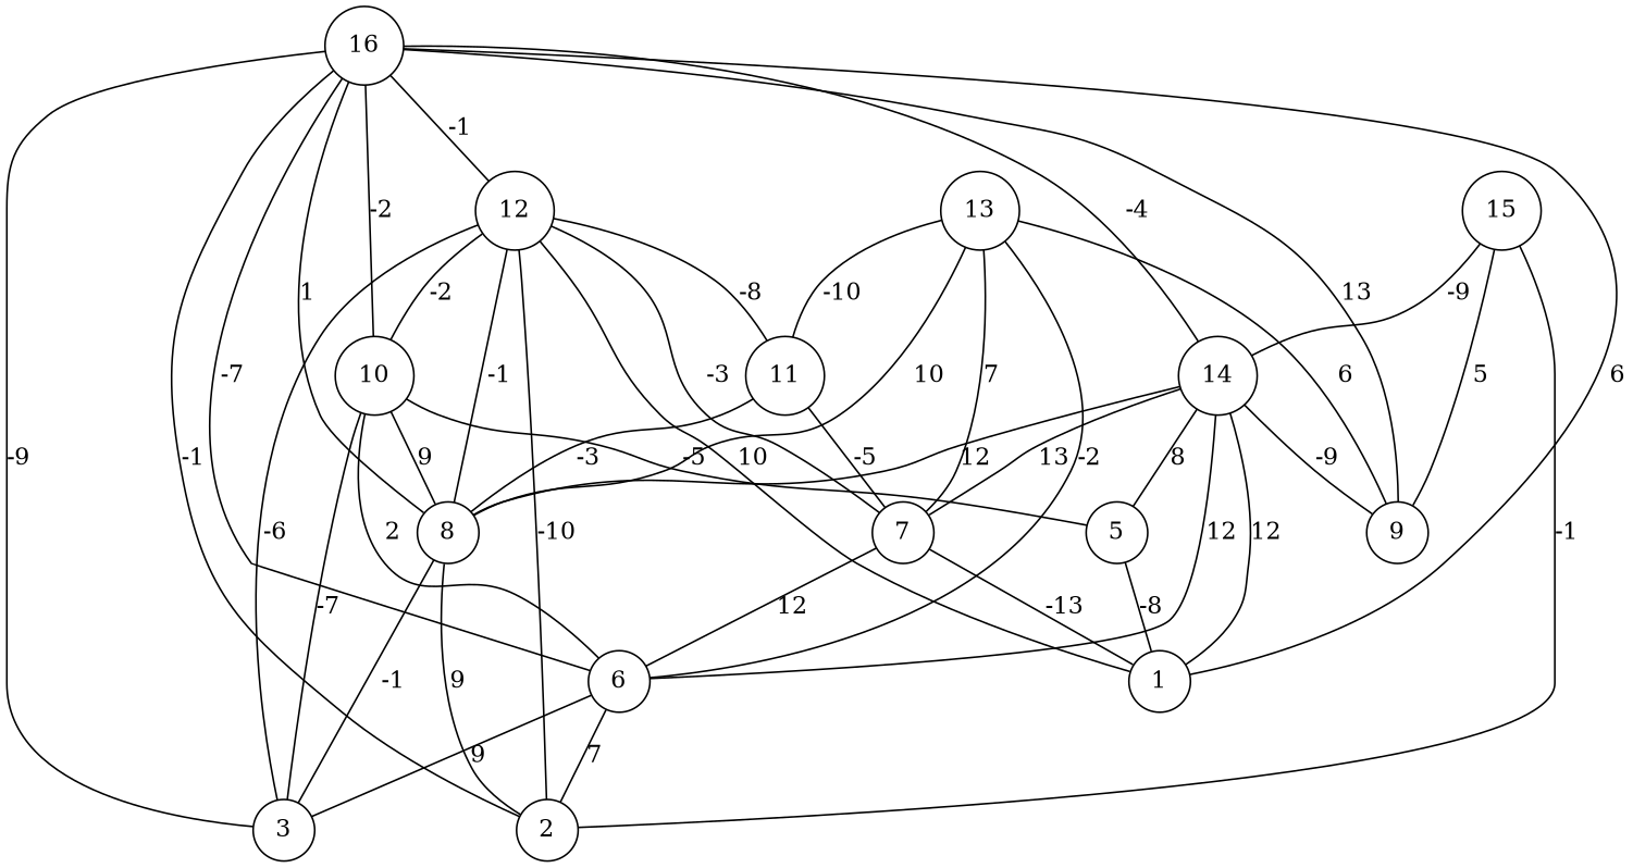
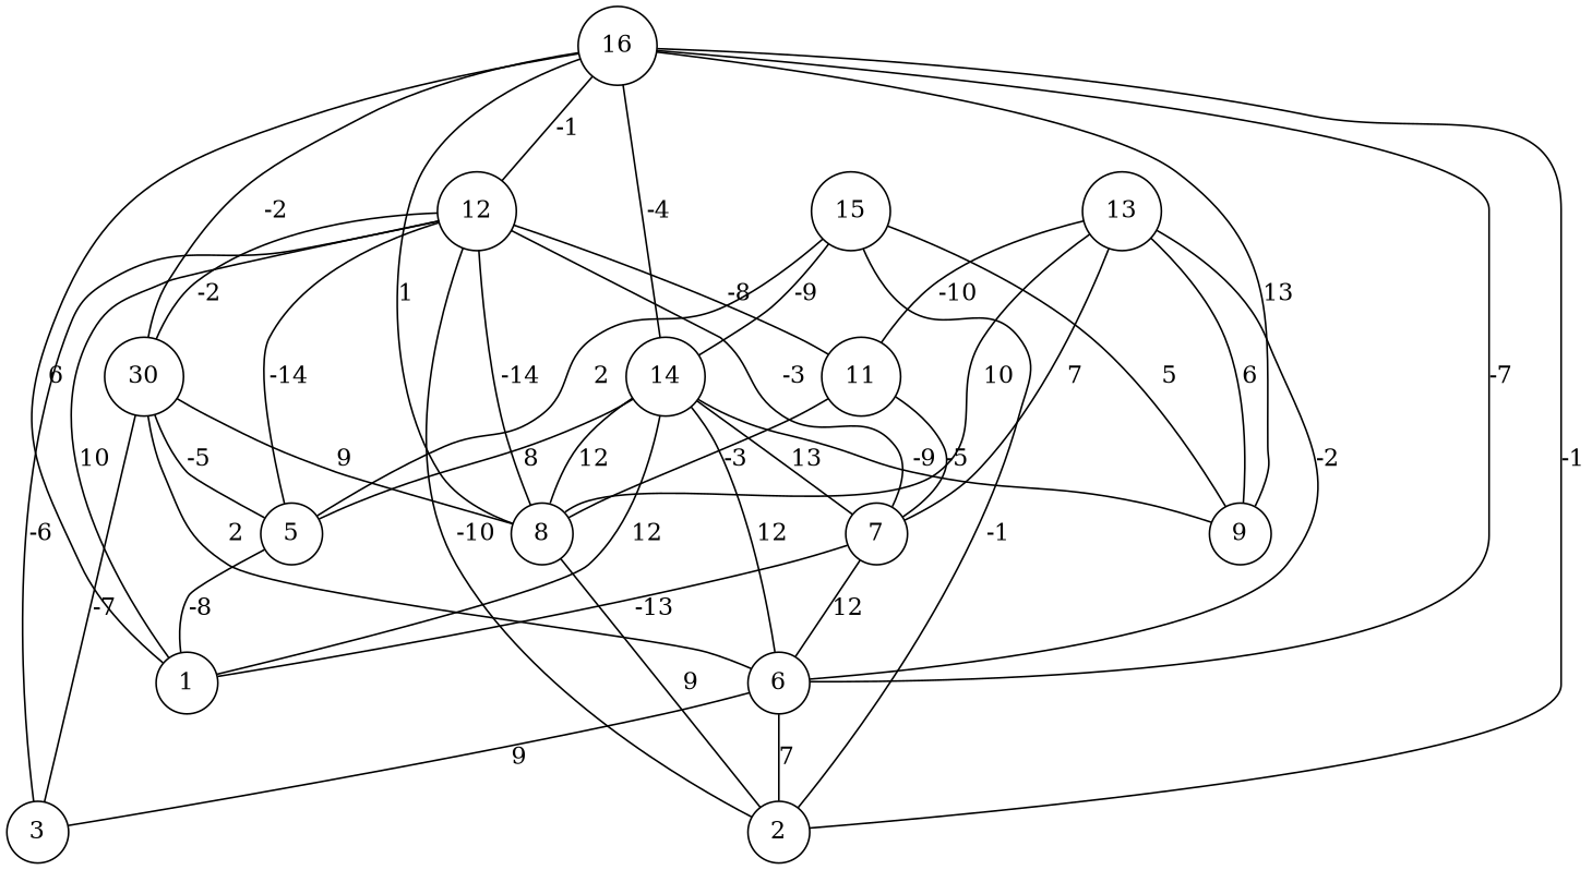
  graph {
    fontname="Helvetica,Arial,sans-serif"
    node [shape=circle]
    16
    1
    2
    3
    6
    8
    9
-   10
+   10 [label=30]
    12
    14
    5
    7
    11
    15
    13
    16 -- 1 [label=6]
    16 -- 2 [label=-1]
-   16 -- 3 [label=-9]
    16 -- 6 [label=-7]
    16 -- 8 [label=1]
    16 -- 9 [label=13]
    16 -- 10 [label=-2]
    16 -- 12 [label=-1]
    16 -- 14 [label=-4]
    6 -- 2 [label=7]
    6 -- 3 [label=9]
    8 -- 2 [label=9]
-   8 -- 3 [label=-1]
    10 -- 3 [label=-7]
    10 -- 6 [label=2]
    10 -- 8 [label=9]
    10 -- 5 [label=-5]
    12 -- 1 [label=10]
    12 -- 2 [label=-10]
    12 -- 3 [label=-6]
-   12 -- 8 [label=-1]
+   12 -- 8 [label=-14]
    12 -- 10 [label=-2]
+   12 -- 5 [label=-14]
    12 -- 7 [label=-3]
    12 -- 11 [label=-8]
    14 -- 1 [label=12]
    14 -- 6 [label=12]
    14 -- 8 [label=12]
    14 -- 9 [label=-9]
    14 -- 5 [label=8]
    14 -- 7 [label=13]
    5 -- 1 [label=-8]
    7 -- 1 [label=-13]
    7 -- 6 [label=12]
    11 -- 8 [label=-3]
    11 -- 7 [label=-5]
    15 -- 2 [label=-1]
    15 -- 9 [label=5]
    15 -- 14 [label=-9]
+   15 -- 5 [label=2]
    13 -- 6 [label=-2]
    13 -- 8 [label=10]
    13 -- 9 [label=6]
    13 -- 7 [label=7]
    13 -- 11 [label=-10]
  }
